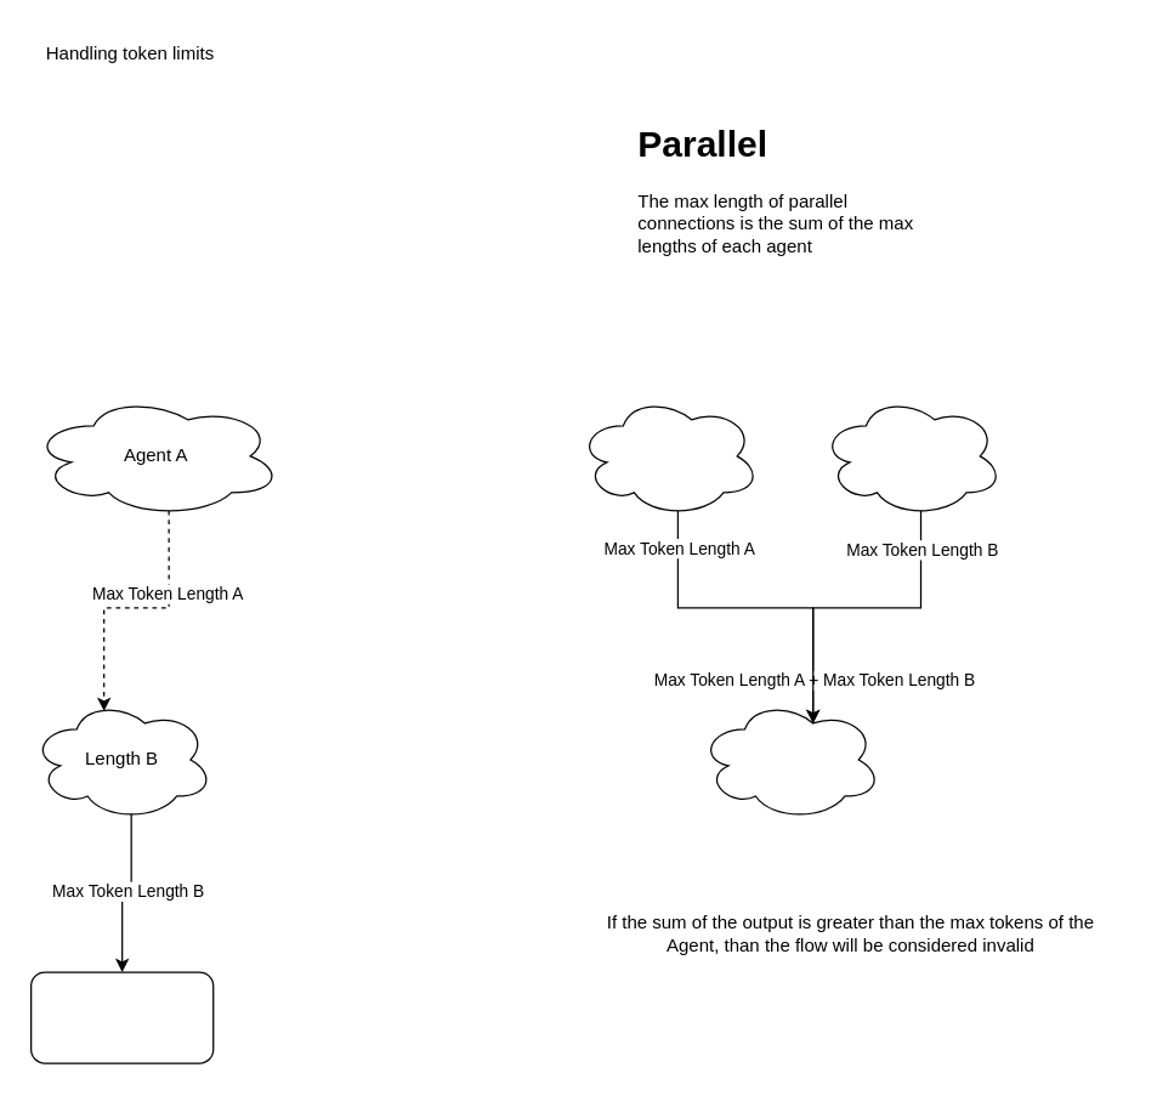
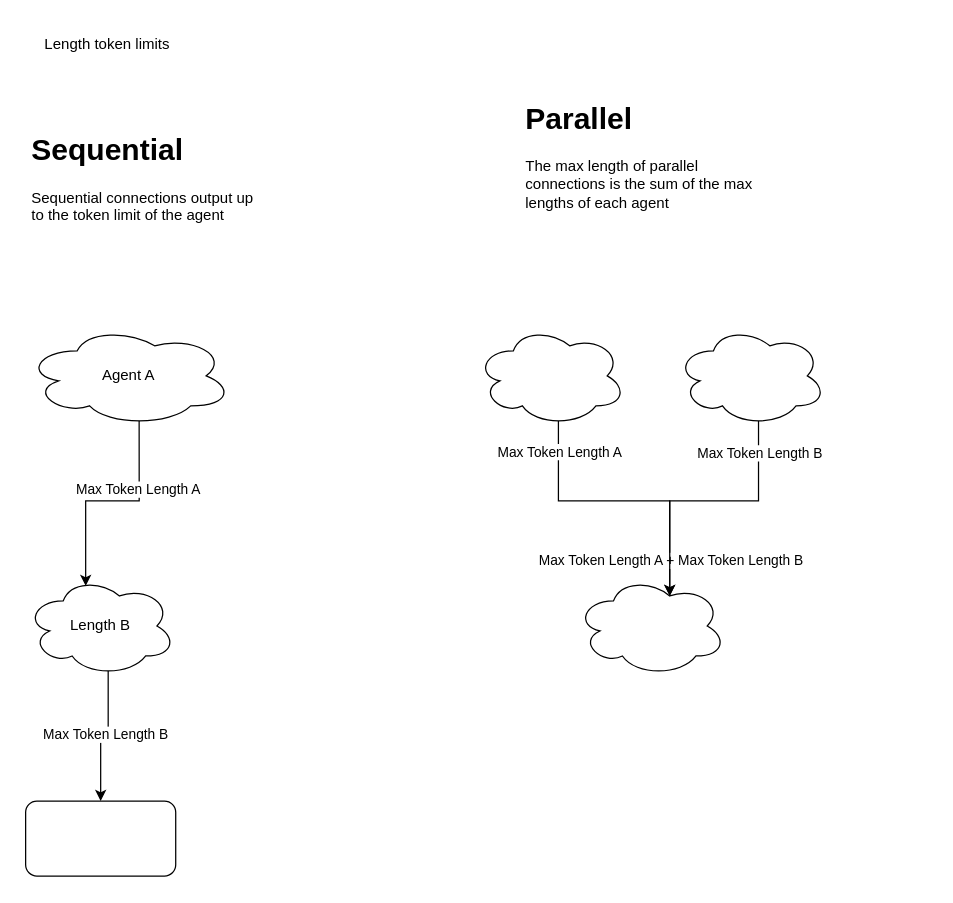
  <mxCell id="0" />
  <mxCell id="1" parent="0" />
- <mxCell id="2" value="Handling token limits" style="text;html=1;align=center;verticalAlign=middle;resizable=0;points=[];autosize=1;strokeColor=none;fillColor=none;" vertex="1" parent="1"><mxGeometry x="20" y="20" width="130" height="30" as="geometry" /></mxCell>
+ <mxCell id="2" value="Length token limits" style="text;html=1;align=center;verticalAlign=middle;resizable=0;points=[];autosize=1;strokeColor=none;fillColor=none;" vertex="1" parent="1"><mxGeometry x="20" y="20" width="130" height="30" as="geometry" /></mxCell>
+ <mxCell id="3" value="&lt;h1&gt;Sequential&lt;/h1&gt;&lt;p&gt;Sequential connections output up to the token limit of the agent&lt;/p&gt;" style="text;html=1;strokeColor=none;fillColor=none;spacing=5;spacingTop=-20;whiteSpace=wrap;overflow=hidden;rounded=0;" vertex="1" parent="1"><mxGeometry x="20" y="100" width="190" height="80" as="geometry" /></mxCell>
  <mxCell id="4" value="&lt;h1&gt;Parallel&lt;/h1&gt;&lt;div&gt;The max length of parallel connections is the sum of the max lengths of each agent&lt;/div&gt;" style="text;html=1;strokeColor=none;fillColor=none;spacing=5;spacingTop=-20;whiteSpace=wrap;overflow=hidden;rounded=0;" vertex="1" parent="1"><mxGeometry x="415" y="75" width="190" height="120" as="geometry" /></mxCell>
- <mxCell id="5" style="edgeStyle=orthogonalEdgeStyle;rounded=0;orthogonalLoop=1;jettySize=auto;html=1;exitX=0.55;exitY=0.95;exitDx=0;exitDy=0;exitPerimeter=0;entryX=0.4;entryY=0.1;entryDx=0;entryDy=0;entryPerimeter=0;dashed=1;" edge="1" parent="1" source="7" target="10"><mxGeometry relative="1" as="geometry" /></mxCell>
+ <mxCell id="5" style="edgeStyle=orthogonalEdgeStyle;rounded=0;orthogonalLoop=1;jettySize=auto;html=1;exitX=0.55;exitY=0.95;exitDx=0;exitDy=0;exitPerimeter=0;entryX=0.4;entryY=0.1;entryDx=0;entryDy=0;entryPerimeter=0;" edge="1" parent="1" source="7" target="10"><mxGeometry relative="1" as="geometry" /></mxCell>
  <mxCell id="6" value="Max Token Length A" style="edgeLabel;html=1;align=center;verticalAlign=middle;resizable=0;points=[];" vertex="1" connectable="0" parent="5"><mxGeometry x="-0.387" y="-1" relative="1" as="geometry"><mxPoint as="offset" /></mxGeometry></mxCell>
  <mxCell id="7" value="Agent A" style="ellipse;shape=cloud;whiteSpace=wrap;html=1;" vertex="1" parent="1"><mxGeometry x="20" y="260" width="165" height="80" as="geometry" /></mxCell>
  <mxCell id="8" style="edgeStyle=orthogonalEdgeStyle;rounded=0;orthogonalLoop=1;jettySize=auto;html=1;exitX=0.55;exitY=0.95;exitDx=0;exitDy=0;exitPerimeter=0;entryX=0.5;entryY=0;entryDx=0;entryDy=0;" edge="1" parent="1" source="10" target="11"><mxGeometry relative="1" as="geometry" /></mxCell>
  <mxCell id="9" value="Max Token Length B" style="edgeLabel;html=1;align=center;verticalAlign=middle;resizable=0;points=[];" vertex="1" connectable="0" parent="8"><mxGeometry x="-0.091" y="-3" relative="1" as="geometry"><mxPoint as="offset" /></mxGeometry></mxCell>
  <mxCell id="10" value="Length B" style="ellipse;shape=cloud;whiteSpace=wrap;html=1;" vertex="1" parent="1"><mxGeometry x="20" y="460" width="120" height="80" as="geometry" /></mxCell>
  <mxCell id="11" value="" style="rounded=1;whiteSpace=wrap;html=1;" vertex="1" parent="1"><mxGeometry x="20" y="640" width="120" height="60" as="geometry" /></mxCell>
  <mxCell id="12" style="edgeStyle=orthogonalEdgeStyle;rounded=0;orthogonalLoop=1;jettySize=auto;html=1;exitX=0.55;exitY=0.95;exitDx=0;exitDy=0;exitPerimeter=0;entryX=0.625;entryY=0.2;entryDx=0;entryDy=0;entryPerimeter=0;" edge="1" parent="1" source="15" target="19"><mxGeometry relative="1" as="geometry" /></mxCell>
  <mxCell id="13" value="Max Token Length A" style="edgeLabel;html=1;align=center;verticalAlign=middle;resizable=0;points=[];" vertex="1" connectable="0" parent="12"><mxGeometry x="-0.79" relative="1" as="geometry"><mxPoint as="offset" /></mxGeometry></mxCell>
  <mxCell id="14" value="Max Token Length A + Max Token Length B" style="edgeLabel;html=1;align=center;verticalAlign=middle;resizable=0;points=[];" vertex="1" connectable="0" parent="12"><mxGeometry x="0.747" relative="1" as="geometry"><mxPoint as="offset" /></mxGeometry></mxCell>
  <mxCell id="15" value="" style="ellipse;shape=cloud;whiteSpace=wrap;html=1;" vertex="1" parent="1"><mxGeometry x="380" y="260" width="120" height="80" as="geometry" /></mxCell>
  <mxCell id="16" style="edgeStyle=orthogonalEdgeStyle;rounded=0;orthogonalLoop=1;jettySize=auto;html=1;exitX=0.55;exitY=0.95;exitDx=0;exitDy=0;exitPerimeter=0;entryX=0.625;entryY=0.2;entryDx=0;entryDy=0;entryPerimeter=0;" edge="1" parent="1" source="18" target="19"><mxGeometry relative="1" as="geometry" /></mxCell>
  <mxCell id="17" value="Max Token Length B" style="edgeLabel;html=1;align=center;verticalAlign=middle;resizable=0;points=[];" vertex="1" connectable="0" parent="16"><mxGeometry x="-0.763" relative="1" as="geometry"><mxPoint as="offset" /></mxGeometry></mxCell>
  <mxCell id="18" value="" style="ellipse;shape=cloud;whiteSpace=wrap;html=1;" vertex="1" parent="1"><mxGeometry x="540" y="260" width="120" height="80" as="geometry" /></mxCell>
  <mxCell id="19" value="" style="ellipse;shape=cloud;whiteSpace=wrap;html=1;" vertex="1" parent="1"><mxGeometry x="460" y="460" width="120" height="80" as="geometry" /></mxCell>
- <mxCell id="20" value="If the sum of the output is greater than the max tokens of the Agent, than the flow will be considered invalid" style="text;html=1;strokeColor=none;fillColor=none;align=center;verticalAlign=middle;whiteSpace=wrap;rounded=0;" vertex="1" parent="1"><mxGeometry x="380" y="570" width="360" height="90" as="geometry" /></mxCell>
